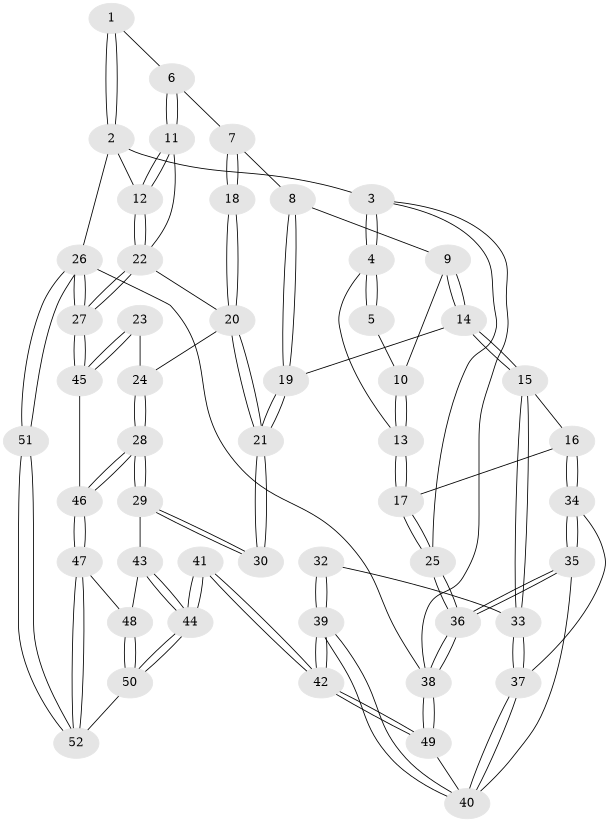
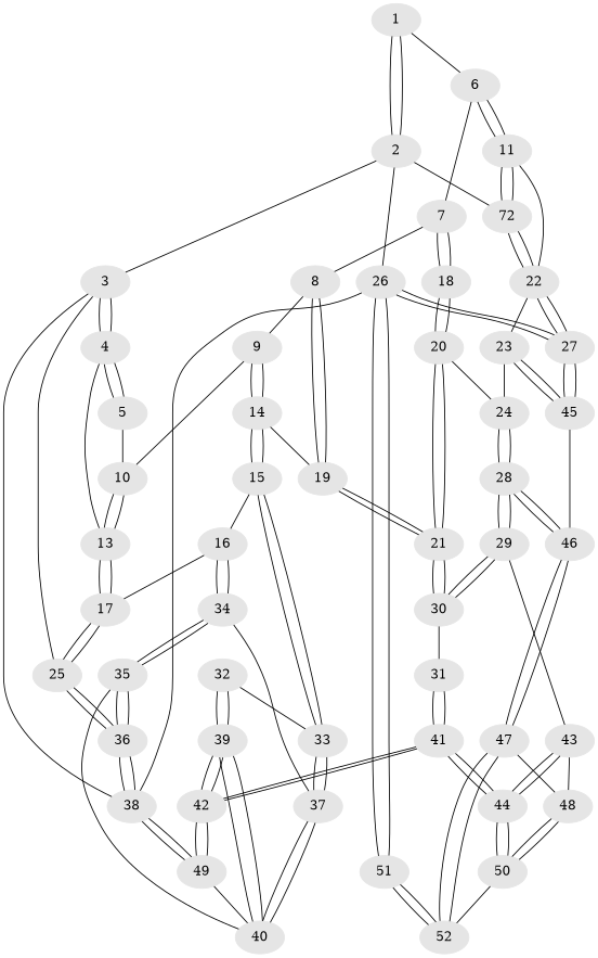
  graph {
    node [color=gray90 style=filled]
    1
    2
    6
    3
-   12
+   12 [label=72]
    26
    7
    11
    4
    25
    38
    22
    27
    51
    5
    13
    36
    49
    10
    17
    8
    18
    9
    19
    20
    14
    21
    15
    23
    16
    33
    34
    37
    35
    24
    30
    28
+   31
    45
    46
    29
    52
    43
    47
    44
    48
    41
    32
    39
    42
    40
    50
    1 -- 2
    1 -- 2
    1 -- 6
    2 -- 3
    2 -- 12
    2 -- 26
    6 -- 7
    6 -- 11
    6 -- 11
    3 -- 4
    3 -- 4
    3 -- 25
    3 -- 38
    12 -- 22
    12 -- 22
    26 -- 38
    26 -- 27
    26 -- 27
    26 -- 51
    26 -- 51
    7 -- 8
    7 -- 18
    7 -- 18
    11 -- 12
    11 -- 12
    11 -- 22
    4 -- 5
    4 -- 5
    4 -- 13
    25 -- 36
    25 -- 36
    38 -- 49
    38 -- 49
    22 -- 27
    22 -- 27
-   22 -- 20
+   22 -- 23
    27 -- 45
    27 -- 45
    51 -- 52
    51 -- 52
    5 -- 10
    13 -- 17
    13 -- 17
    36 -- 38
    36 -- 38
    49 -- 40
    10 -- 13
    10 -- 13
    17 -- 25
    17 -- 25
    8 -- 9
    8 -- 19
    8 -- 19
    18 -- 20
    18 -- 20
    9 -- 10
    9 -- 14
    9 -- 14
    19 -- 21
    19 -- 21
    20 -- 21
    20 -- 21
    20 -- 24
    14 -- 19
    14 -- 15
    14 -- 15
    21 -- 30
    21 -- 30
    15 -- 16
    15 -- 33
    15 -- 33
    23 -- 24
    23 -- 45
    23 -- 45
    16 -- 17
    16 -- 34
    16 -- 34
    33 -- 37
    33 -- 37
    34 -- 37
    34 -- 35
    34 -- 35
    37 -- 40
    37 -- 40
    35 -- 36
    35 -- 36
    35 -- 40
    24 -- 28
    24 -- 28
+   30 -- 31
    28 -- 46
    28 -- 46
    28 -- 29
    28 -- 29
+   31 -- 41
+   31 -- 41
    45 -- 46
    46 -- 47
    46 -- 47
    29 -- 30
    29 -- 30
    29 -- 43
    43 -- 44
    43 -- 44
    43 -- 48
    47 -- 52
    47 -- 52
    47 -- 48
    44 -- 50
    44 -- 50
    48 -- 50
    48 -- 50
    41 -- 44
    41 -- 44
    41 -- 42
    41 -- 42
    32 -- 33
    32 -- 39
    32 -- 39
    39 -- 42
    39 -- 42
    39 -- 40
    39 -- 40
    42 -- 49
    42 -- 49
    50 -- 52
  }
